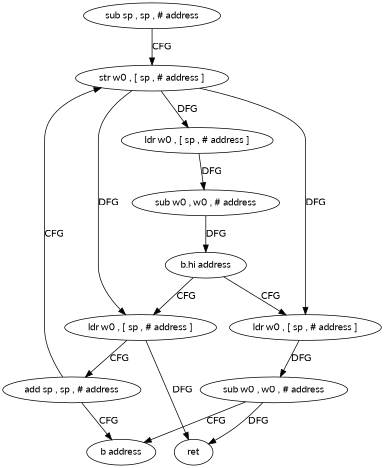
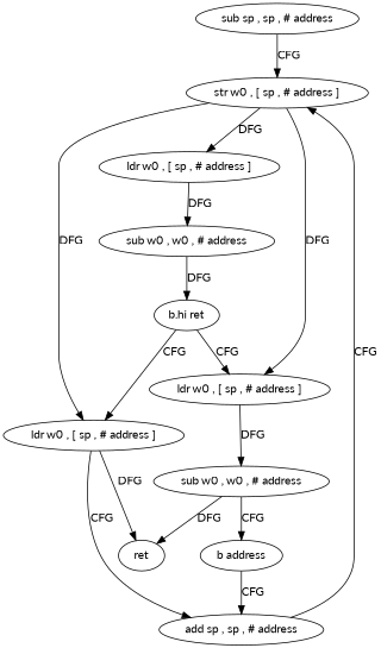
  digraph {
    fontname=Lato
    node [fontname=Lato]
    edge [fontname=Lato]
    n1 [label="sub sp , sp , # address"]
    n2 [label="str w0 , [ sp , # address ]"]
    n3 [label="ldr w0 , [ sp , # address ]"]
    n4 [label="ldr w0 , [ sp , # address ]"]
    n5 [label="ldr w0 , [ sp , # address ]"]
    n6 [label="sub w0 , w0 , # address"]
    n7 [label="add sp , sp , # address"]
    n8 [label=ret]
    n9 [label="sub w0 , w0 , # address"]
-   n10 [label="b.hi address"]
+   n10 [label="b.hi ret"]
    n11 [label="b address"]
    n1 -> n2 [label=CFG]
    n2 -> n3 [label=DFG]
    n2 -> n4 [label=DFG]
    n2 -> n5 [label=DFG]
    n3 -> n6 [label=DFG]
    n4 -> n7 [label=CFG]
    n4 -> n8 [label=DFG]
    n5 -> n9 [label=DFG]
    n6 -> n10 [label=DFG]
    n7 -> n2 [label=CFG]
    n9 -> n8 [label=DFG]
    n9 -> n11 [label=CFG]
    n10 -> n4 [label=CFG]
    n10 -> n5 [label=CFG]
-   n7 -> n11 [label=CFG]
+   n11 -> n7 [label=CFG]
  }
